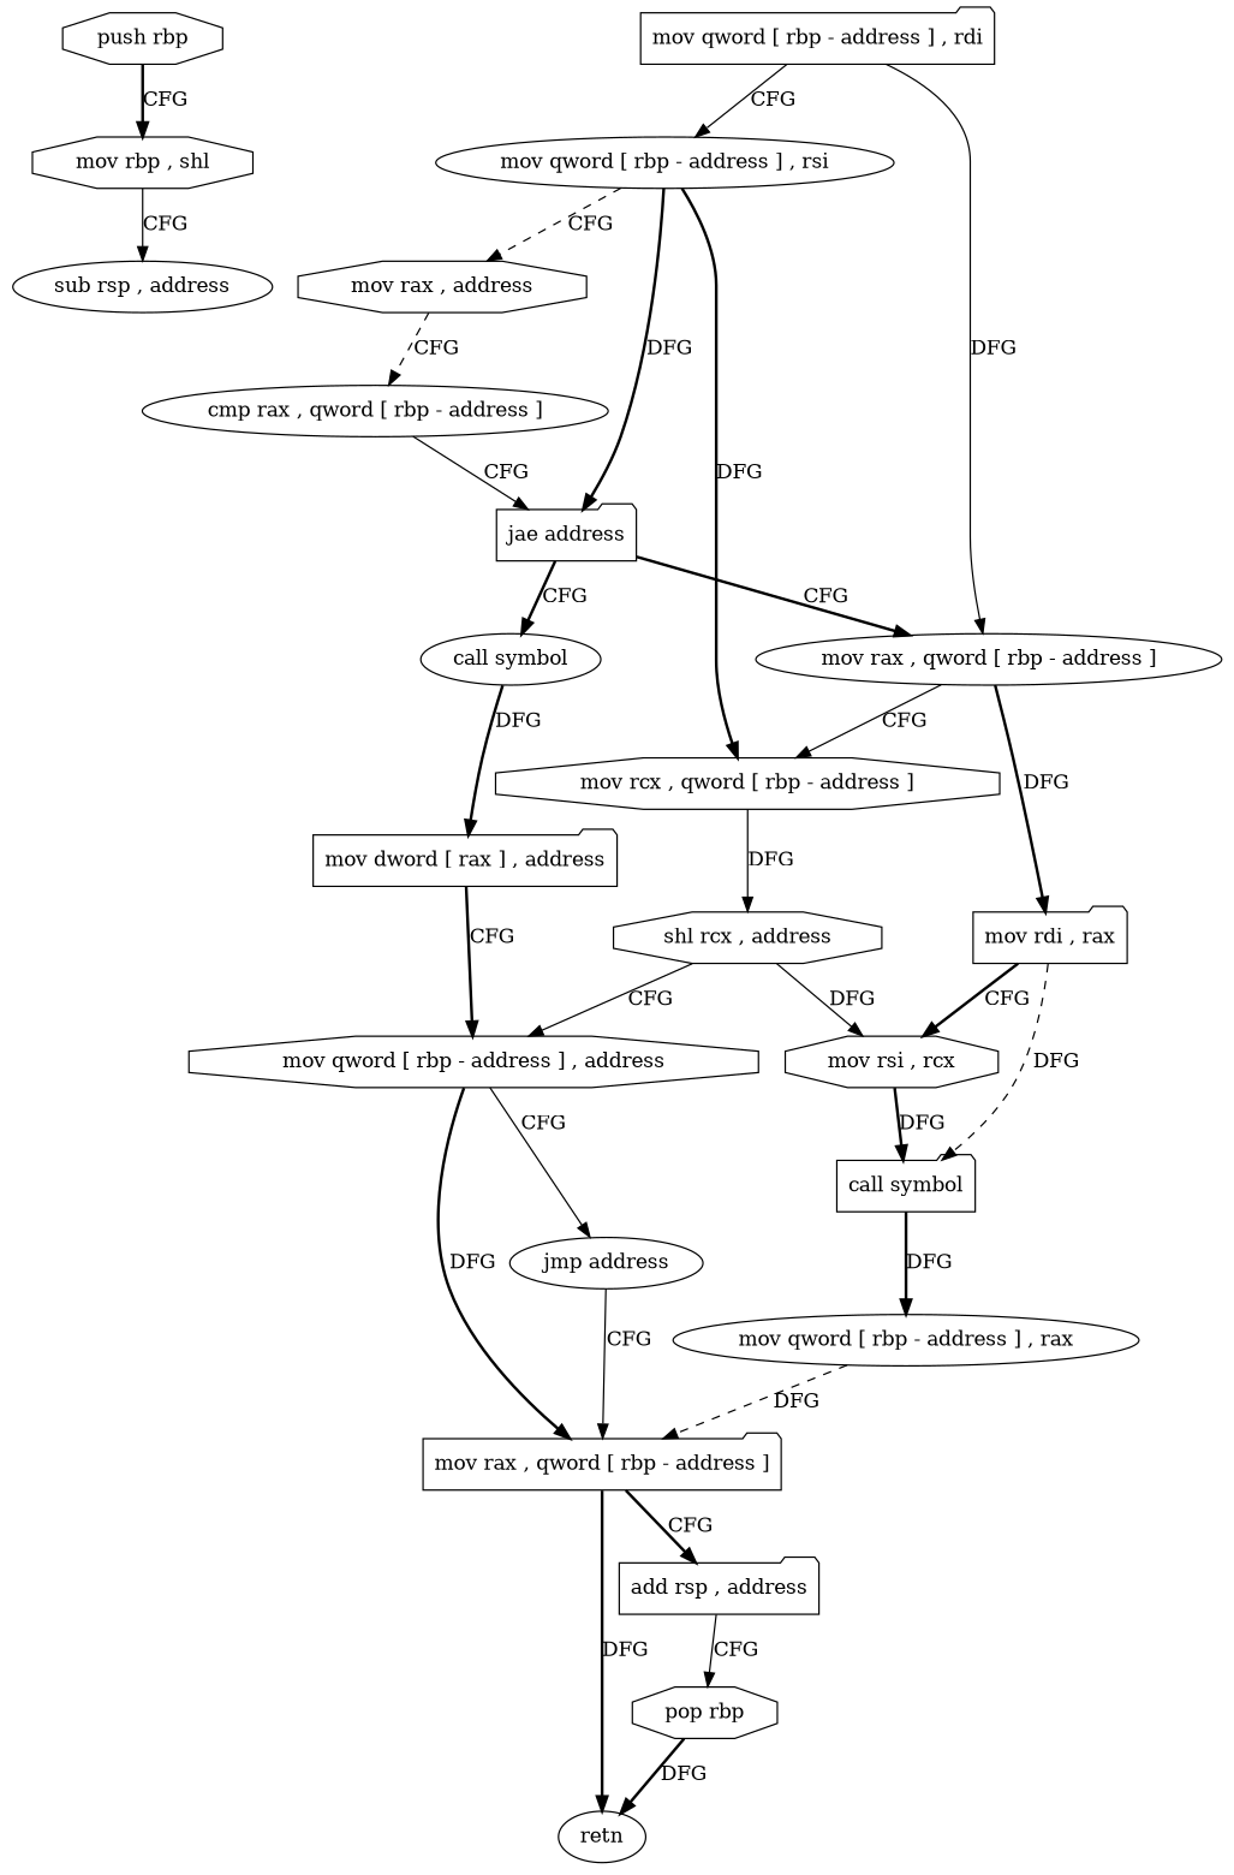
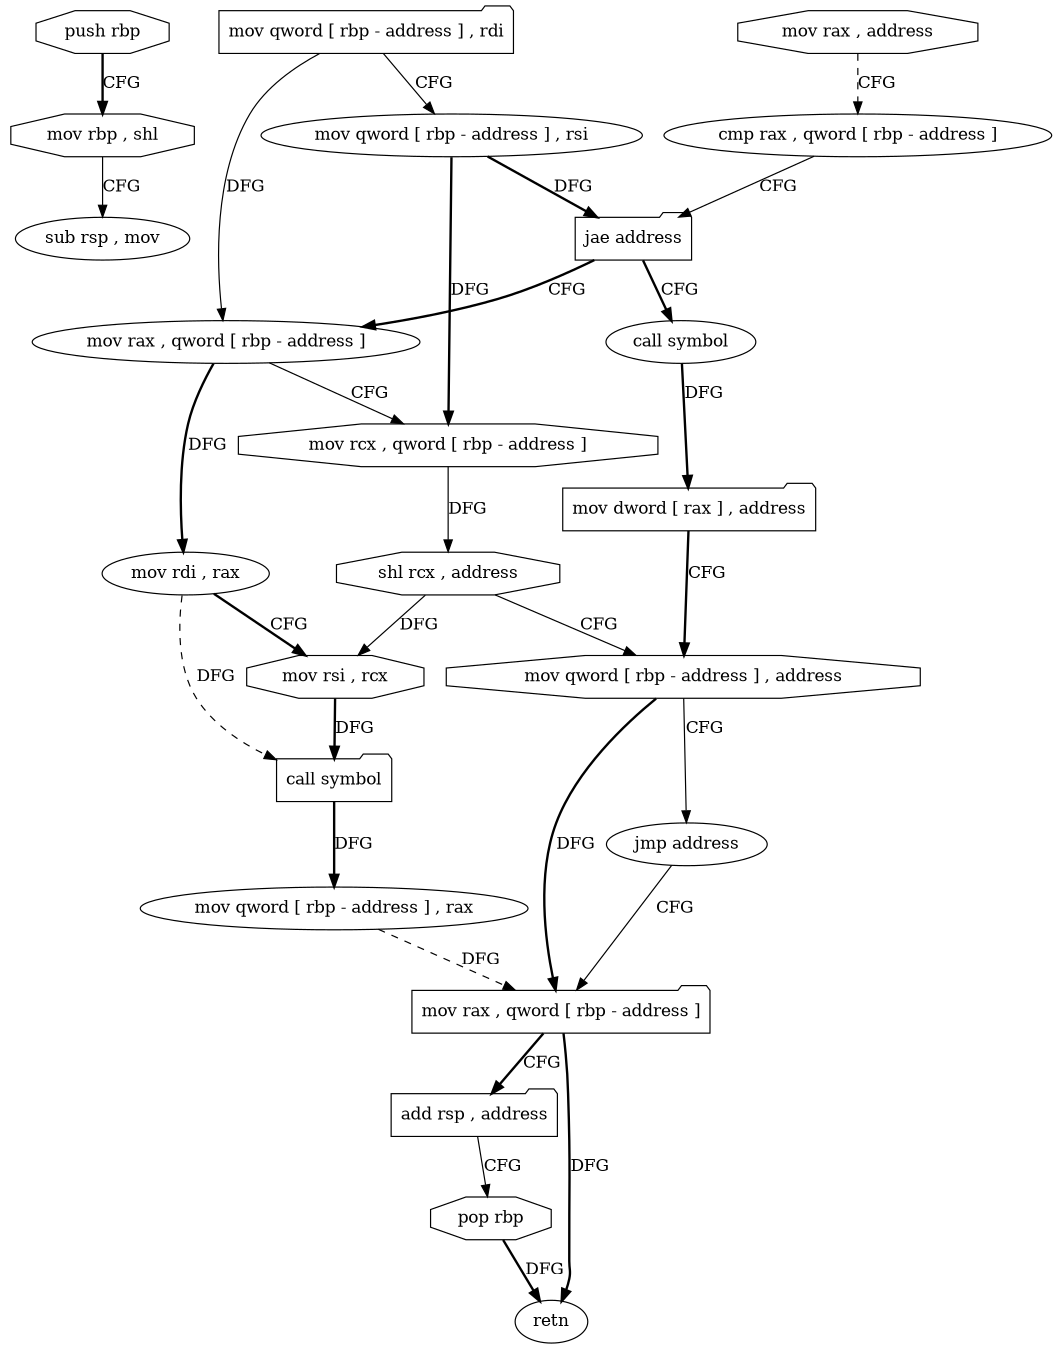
  digraph {
    node [shape=octagon]
    edge [style=bold]
    n1 [label="push rbp"]
    n2 [label="mov rbp , shl"]
-   n3 [label="sub rsp , address" shape=ellipse]
+   n3 [label="sub rsp , mov" shape=ellipse]
    n4 [label="mov qword [ rbp - address ] , rdi" shape=folder]
    n5 [label="mov qword [ rbp - address ] , rsi" shape=ellipse]
    n6 [label="mov rax , qword [ rbp - address ]" shape=ellipse]
    n7 [label="mov rax , address"]
    n8 [label="jae address" shape=folder]
    n9 [label="mov rcx , qword [ rbp - address ]"]
-   n10 [label="mov rdi , rax" shape=folder]
+   n10 [label="mov rdi , rax" shape=ellipse]
    n11 [label="cmp rax , qword [ rbp - address ]" shape=ellipse]
    n12 [label="call symbol" shape=ellipse]
    n13 [label="shl rcx , address"]
    n14 [label="mov dword [ rax ] , address" shape=folder]
    n15 [label="mov rsi , rcx"]
    n16 [label="call symbol" shape=folder]
    n17 [label="mov qword [ rbp - address ] , address"]
    n18 [label="mov qword [ rbp - address ] , rax" shape=ellipse]
    n19 [label="mov rax , qword [ rbp - address ]" shape=folder]
    n20 [label="add rsp , address" shape=folder]
    n21 [label=retn shape=ellipse]
    n22 [label="pop rbp"]
    n23 [label="jmp address" shape=ellipse]
    n1 -> n2 [label=CFG]
    n2 -> n3 [label=CFG style=solid]
    n4 -> n5 [label=CFG style=solid]
    n4 -> n6 [label=DFG style=solid]
-   n5 -> n7 [label=CFG style=dashed]
    n5 -> n8 [label=DFG]
    n5 -> n9 [label=DFG]
    n6 -> n9 [label=CFG style=solid]
    n6 -> n10 [label=DFG]
    n7 -> n11 [label=CFG style=dashed]
    n8 -> n6 [label=CFG]
    n8 -> n12 [label=CFG]
    n9 -> n13 [label=DFG style=solid]
    n10 -> n15 [label=CFG]
    n10 -> n16 [label=DFG style=dashed]
    n11 -> n8 [label=CFG style=solid]
    n12 -> n14 [label=DFG]
    n13 -> n15 [label=DFG style=solid]
    n13 -> n17 [label=CFG style=solid]
    n14 -> n17 [label=CFG]
    n15 -> n16 [label=DFG]
    n16 -> n18 [label=DFG]
    n17 -> n19 [label=DFG]
    n17 -> n23 [label=CFG style=solid]
    n18 -> n19 [label=DFG style=dashed]
    n19 -> n20 [label=CFG]
    n19 -> n21 [label=DFG]
    n20 -> n22 [label=CFG style=solid]
    n22 -> n21 [label=DFG]
    n23 -> n19 [label=CFG style=solid]
  }
